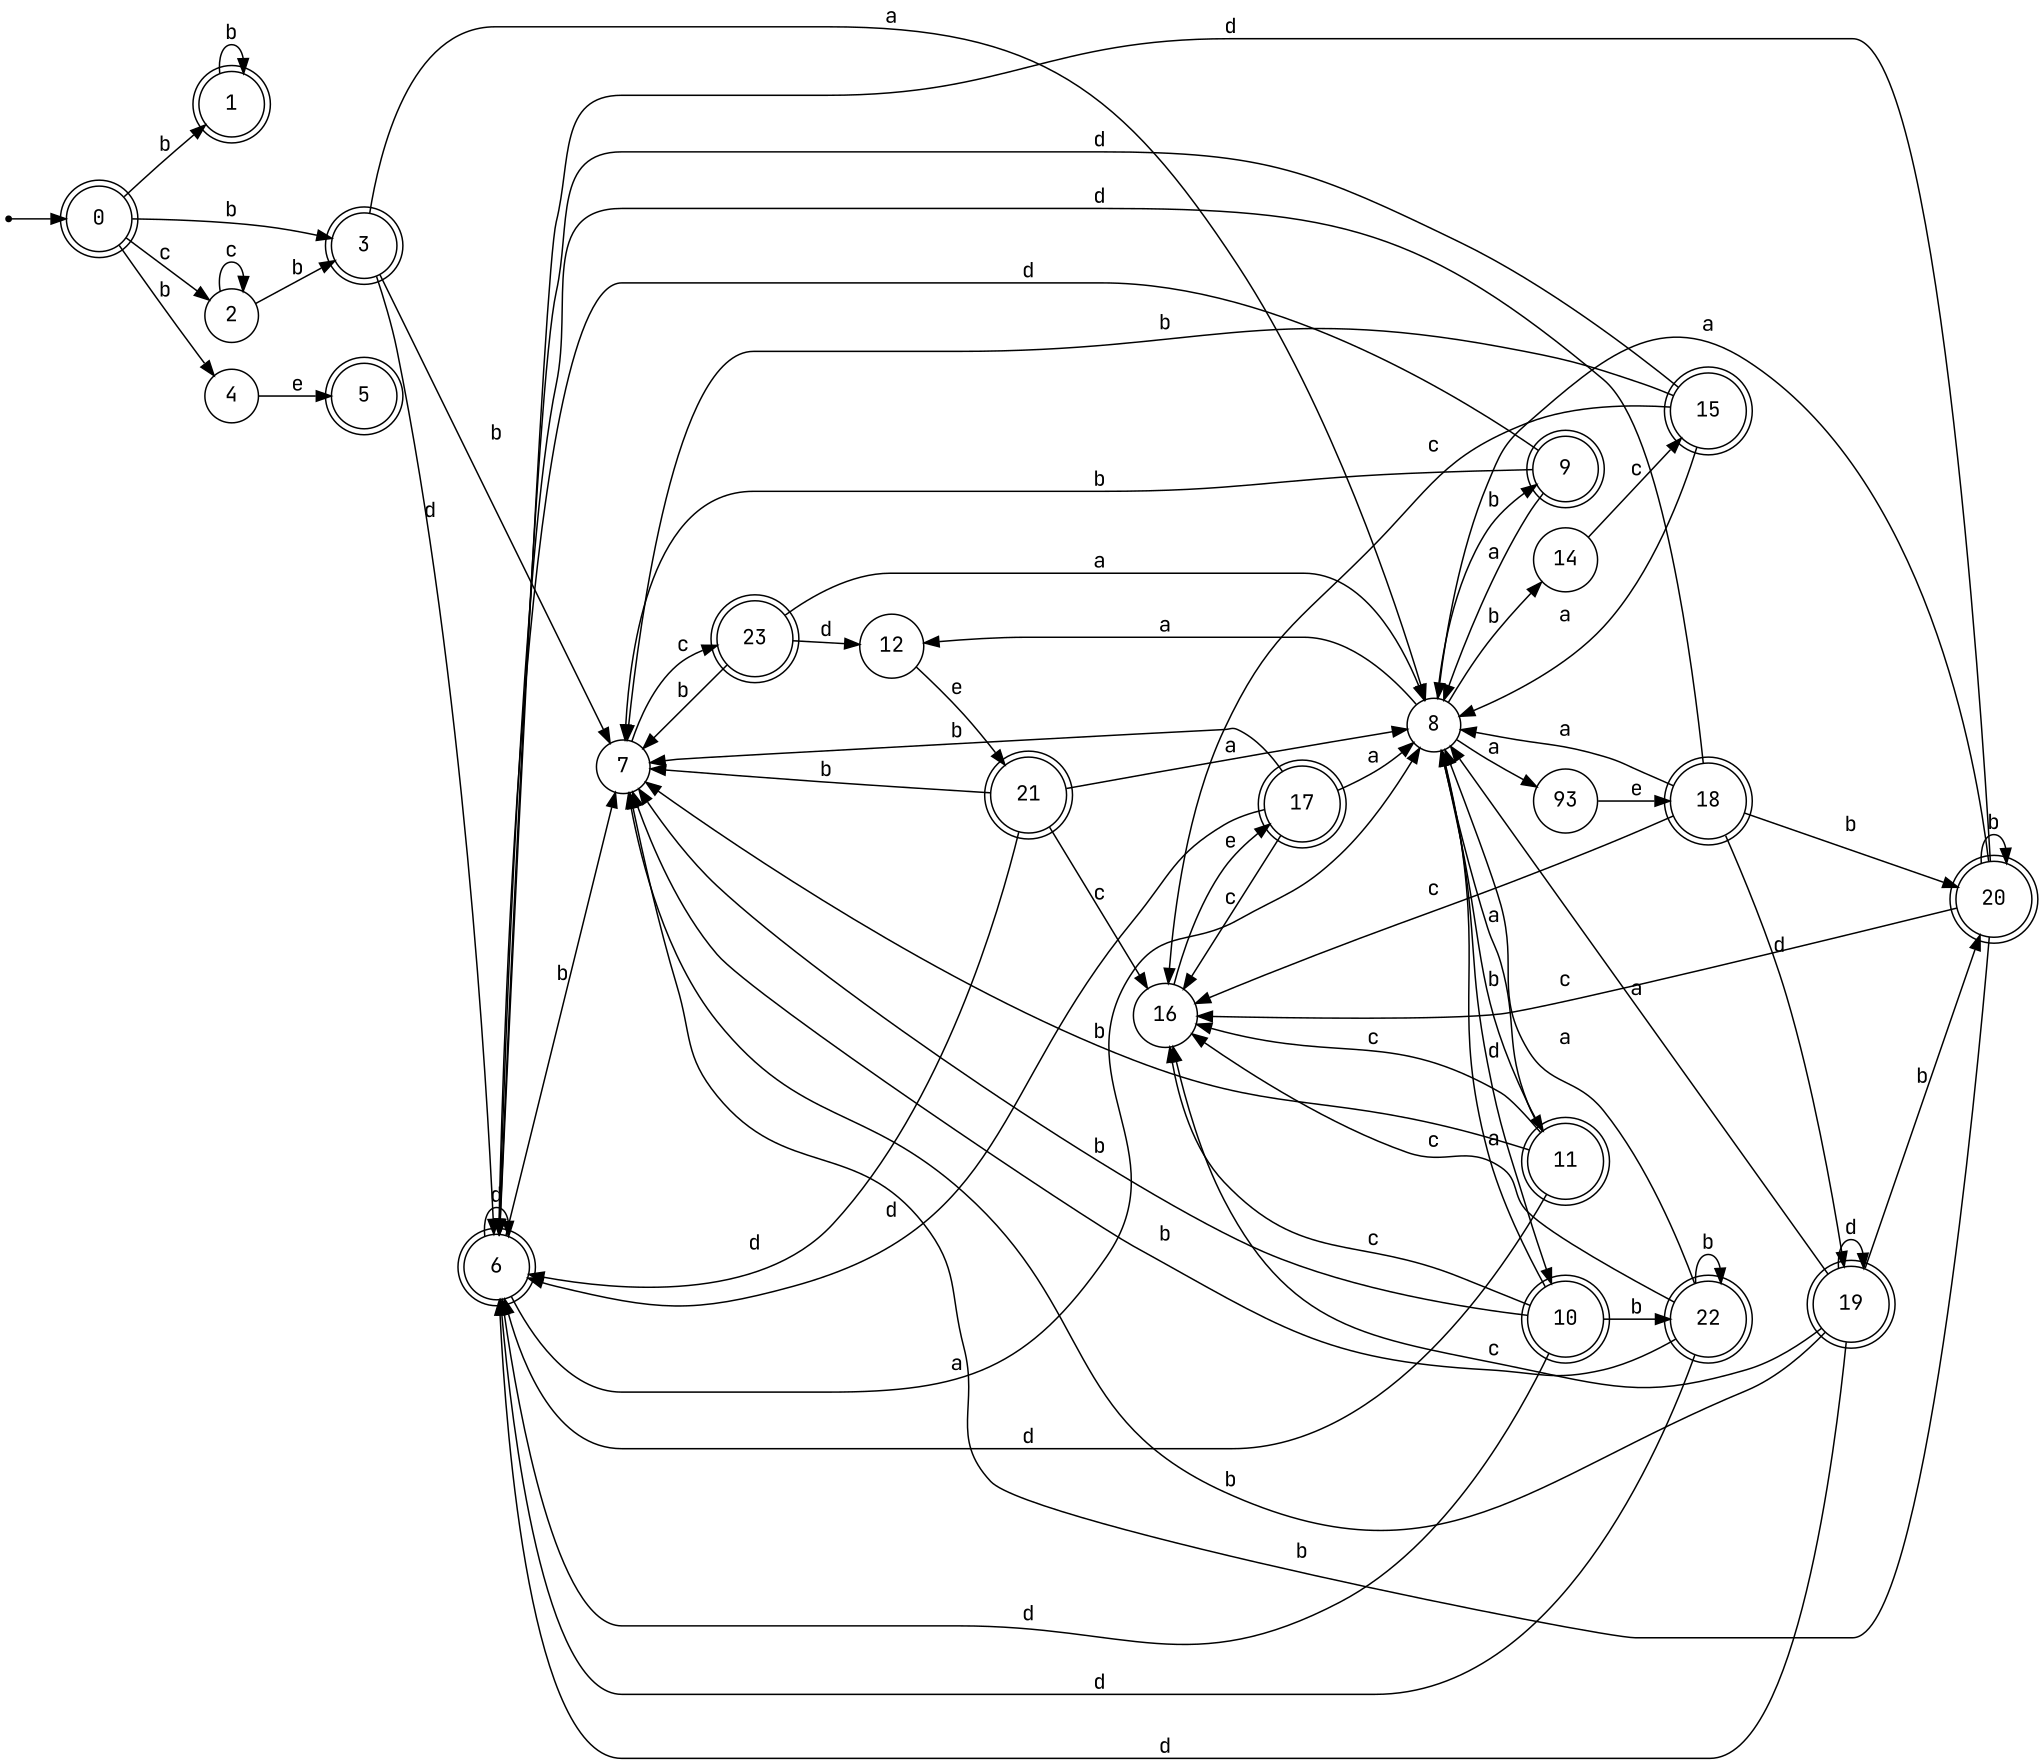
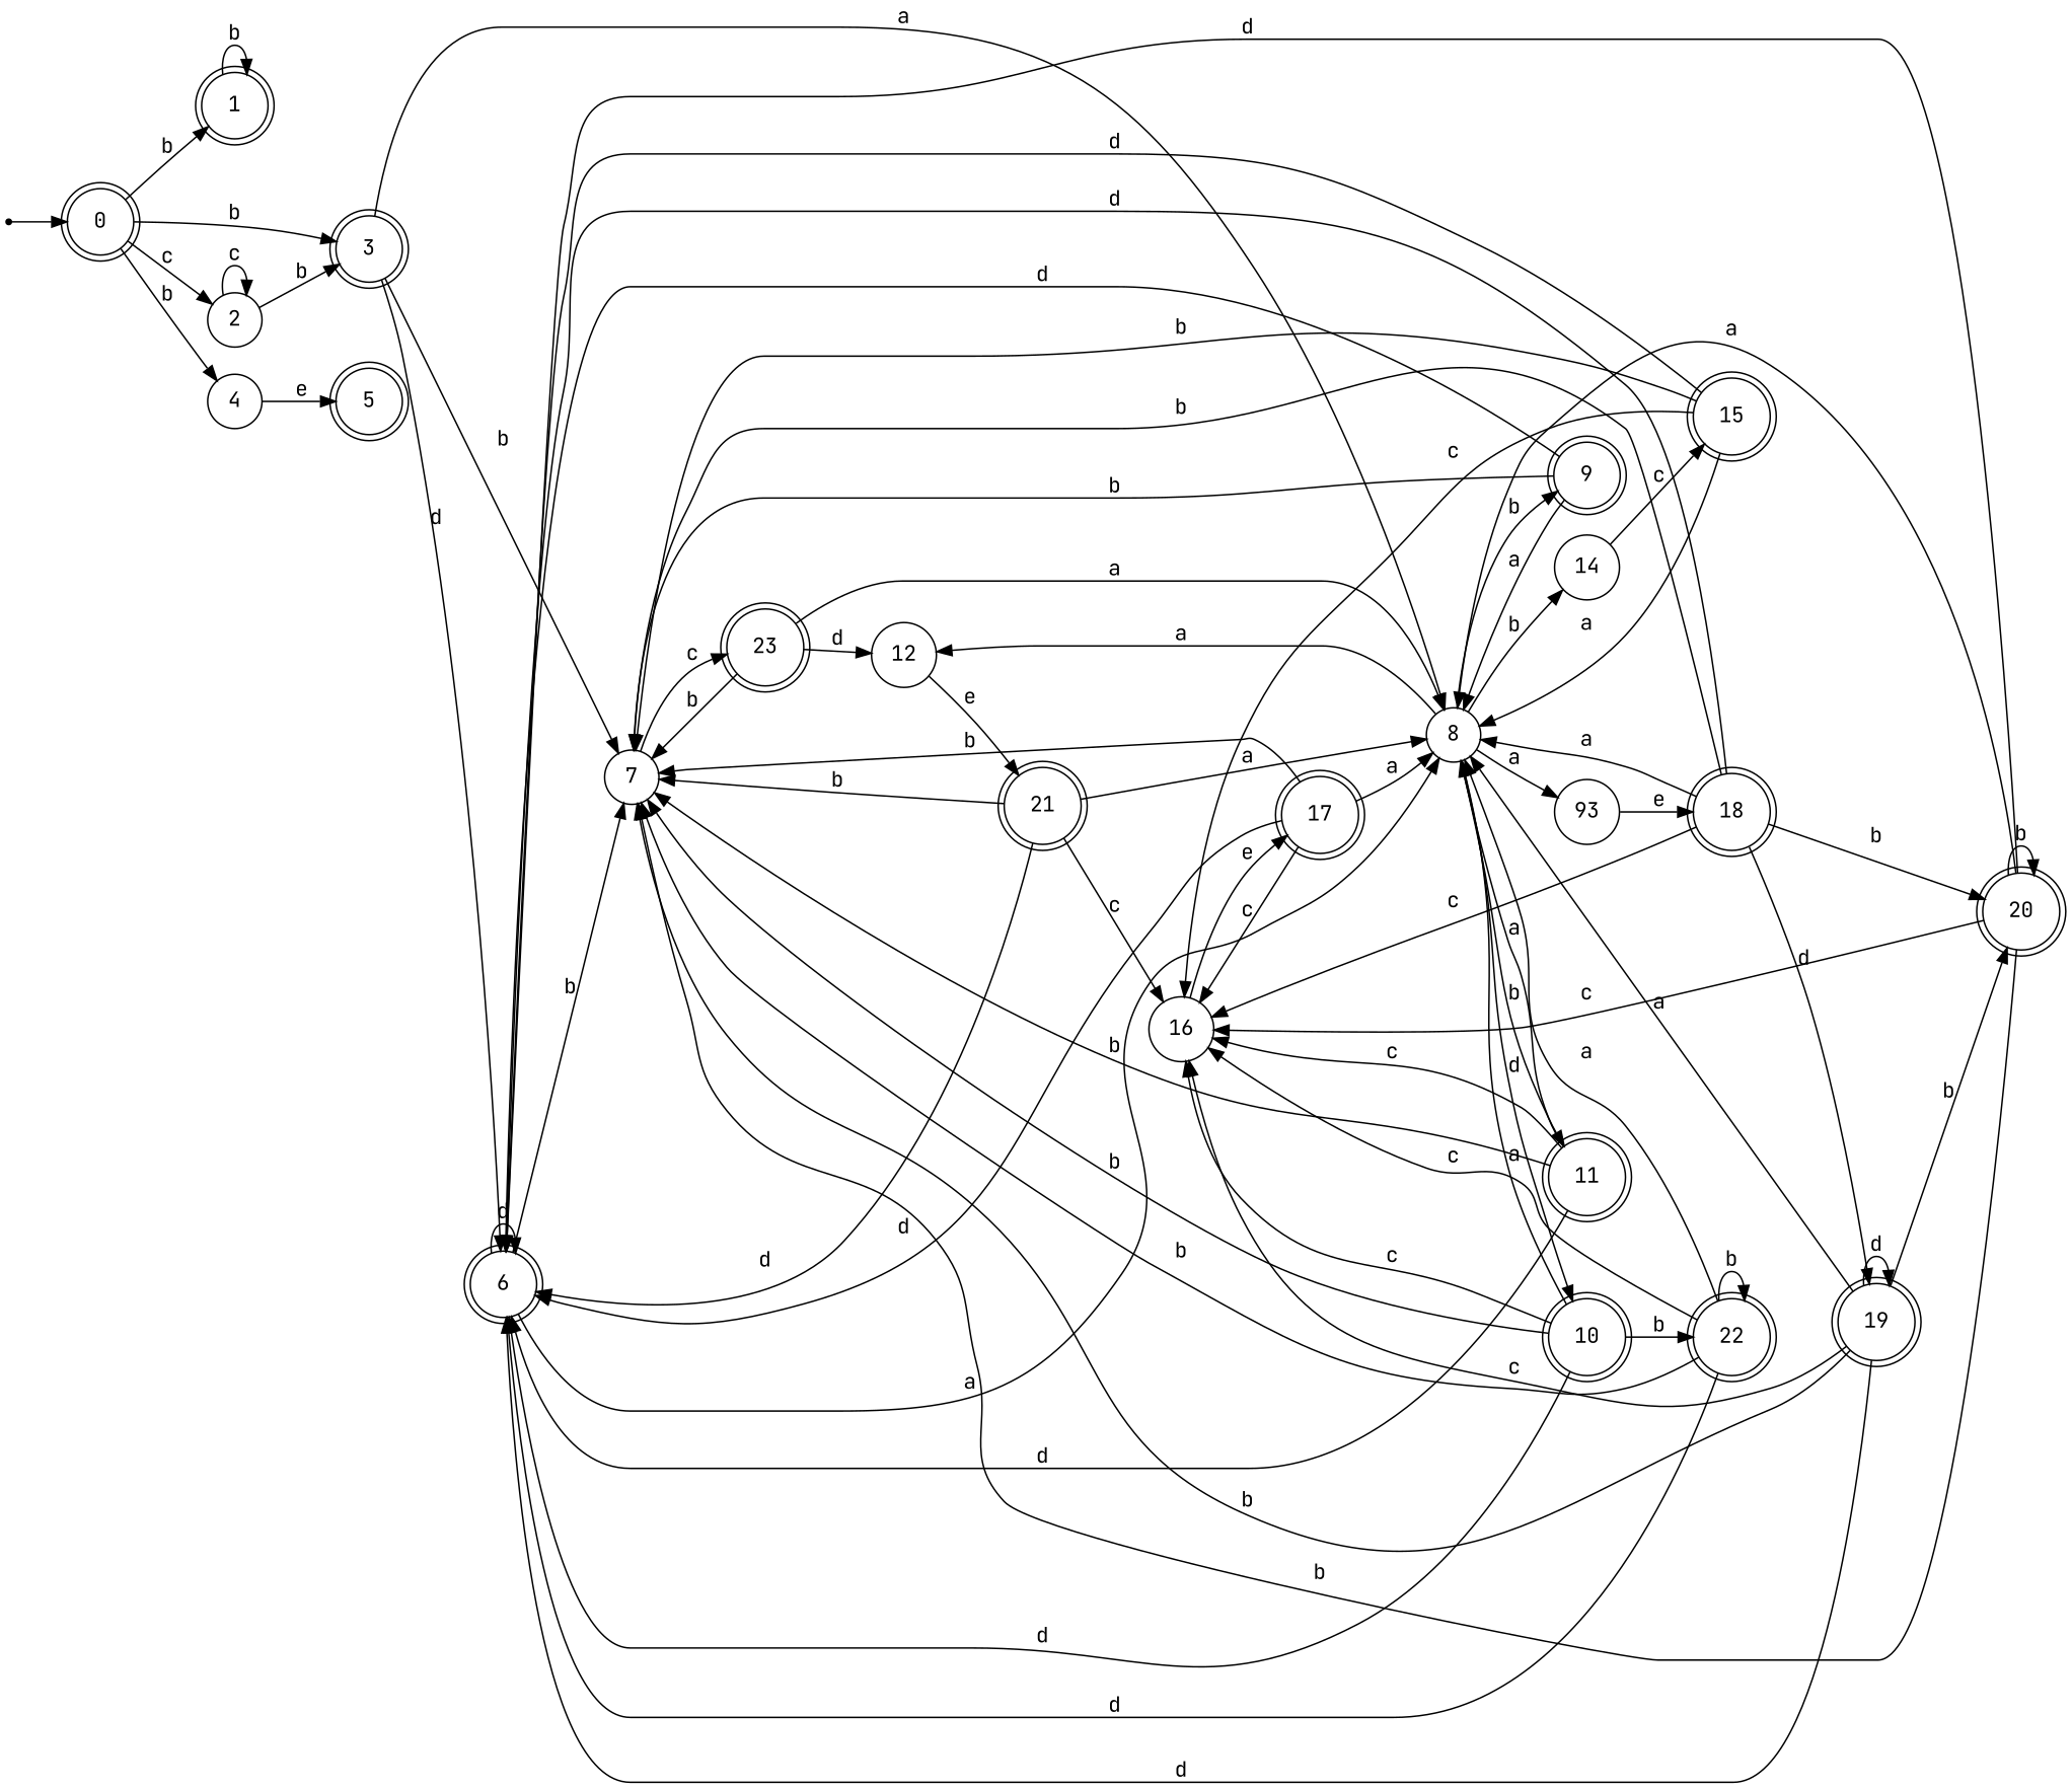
  digraph {
    fontname="JetBrains Mono"
    rankdir=LR
    node [fontname="JetBrains Mono" shape=doublecircle]
    edge [fontname="JetBrains Mono"]
    dummy0 [shape=point]
    0
    1
    2 [shape=circle]
    3
    4 [shape=circle]
    6
    7 [shape=circle]
    8 [shape=circle]
    5
    23
    9
    10
    11
    12 [shape=circle]
    n16 [label=93 shape=circle]
    14 [shape=circle]
    16 [shape=circle]
    22
    21
    18
    15
    17
    19
    20
    dummy0 -> 0
    0 -> 1 [label=b]
    0 -> 2 [label=c]
    0 -> 3 [label=b]
    0 -> 4 [label=b]
    1 -> 1 [label=b]
    2 -> 2 [label=c]
    2 -> 3 [label=b]
    3 -> 6 [label=d]
    3 -> 7 [label=b]
    3 -> 8 [label=a]
    4 -> 5 [label=e]
    6 -> 6 [label=d]
    6 -> 7 [label=b]
    6 -> 8 [label=a]
    7 -> 23 [label=c]
    8 -> 9 [label=b]
    8 -> 10 [label=d]
    8 -> 11 [label=b]
    8 -> 12 [label=a]
    8 -> n16 [label=a]
    8 -> 14 [label=b]
    23 -> 7 [label=b]
    23 -> 8 [label=a]
    23 -> 12 [label=d]
    9 -> 6 [label=d]
    9 -> 7 [label=b]
    9 -> 8 [label=a]
    10 -> 6 [label=d]
    10 -> 7 [label=b]
    10 -> 8 [label=a]
    10 -> 16 [label=c]
    10 -> 22 [label=b]
    11 -> 6 [label=d]
    11 -> 7 [label=b]
    11 -> 8 [label=a]
    11 -> 16 [label=c]
    12 -> 21 [label=e]
    n16 -> 18 [label=e]
    14 -> 15 [label=c]
    16 -> 17 [label=e]
    22 -> 6 [label=d]
    22 -> 7 [label=b]
    22 -> 8 [label=a]
    22 -> 16 [label=c]
    22 -> 22 [label=b]
    21 -> 6 [label=d]
    21 -> 7 [label=b]
    21 -> 8 [label=a]
    21 -> 16 [label=c]
    18 -> 6 [label=d]
+   18 -> 7 [label=b]
    18 -> 8 [label=a]
    18 -> 16 [label=c]
    18 -> 19 [label=d]
    18 -> 20 [label=b]
    15 -> 6 [label=d]
    15 -> 7 [label=b]
    15 -> 8 [label=a]
    15 -> 16 [label=c]
    17 -> 6 [label=d]
    17 -> 7 [label=b]
    17 -> 8 [label=a]
    17 -> 16 [label=c]
    19 -> 6 [label=d]
    19 -> 7 [label=b]
    19 -> 8 [label=a]
    19 -> 16 [label=c]
    19 -> 19 [label=d]
    19 -> 20 [label=b]
    20 -> 6 [label=d]
    20 -> 7 [label=b]
    20 -> 8 [label=a]
    20 -> 16 [label=c]
    20 -> 20 [label=b]
  }
